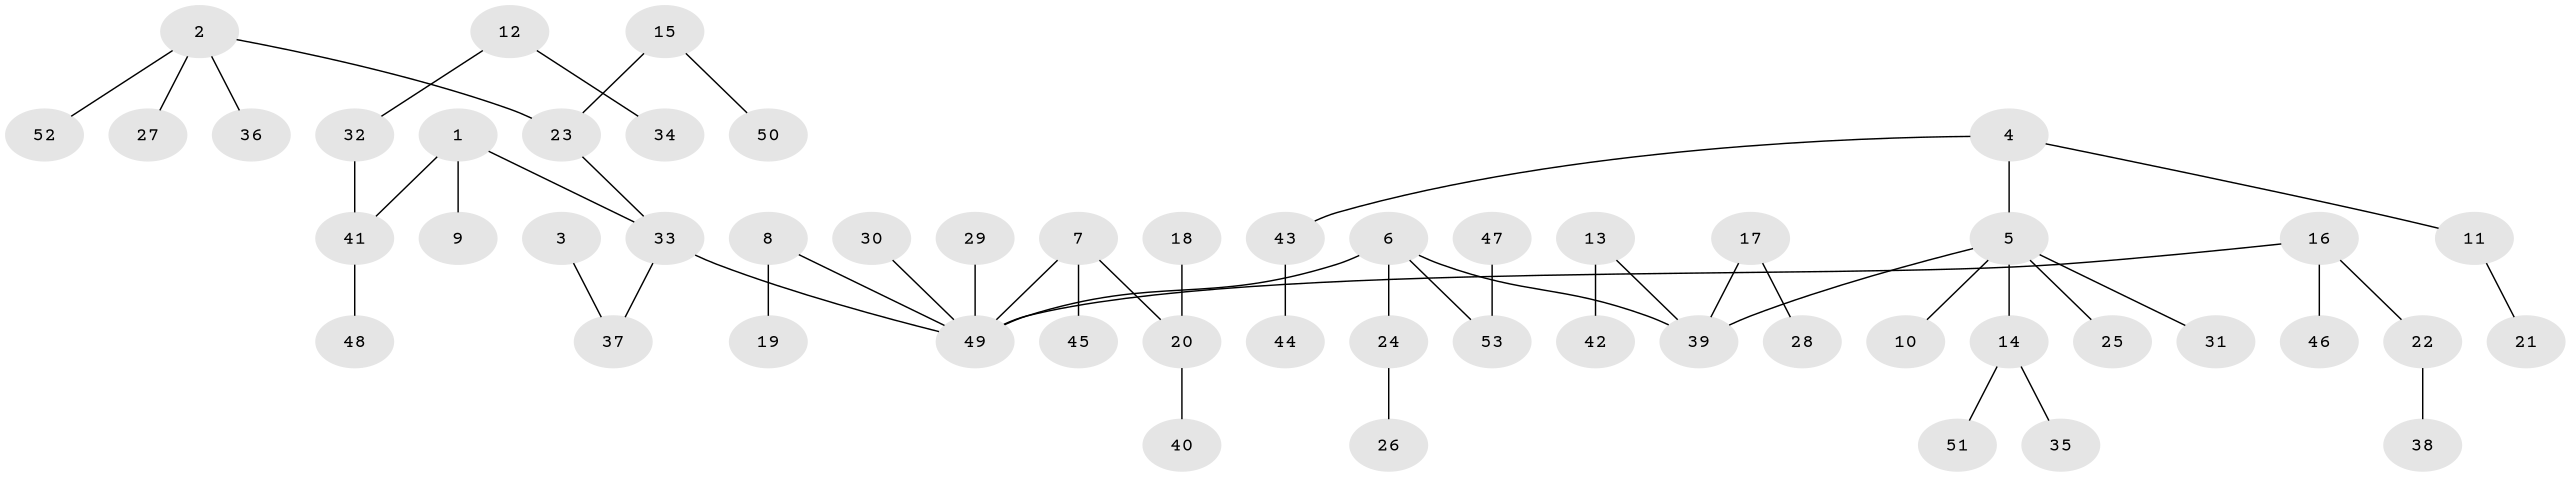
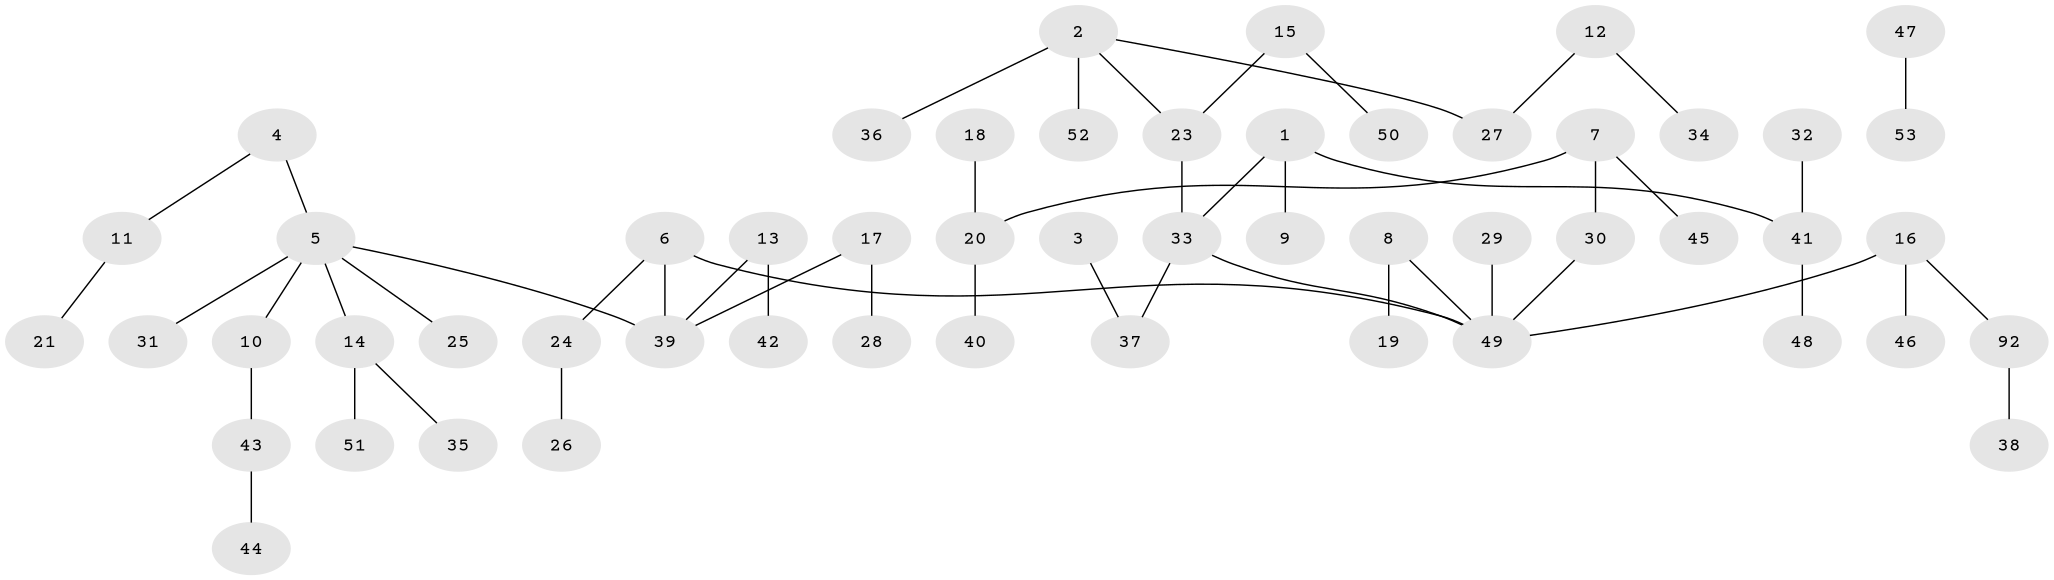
  graph {
    fontname="Courier Prime"
    node [color=gray90 fontname="Courier Prime" style=filled]
    edge [fontname="Courier Prime" weight=1.0]
    1
    9
    33
    41
    37
    49
    48
    2
    23
    27
    36
    52
    3
    4
    5
    11
    43
    10
    14
    25
    31
    39
    21
    44
    35
    51
    6
    24
    53
    26
    7
    20
    45
    40
    8
    19
    12
    34
    13
    42
    15
    50
    16
-   22
+   22 [label=92]
    46
    38
    17
    28
    18
    29
    30
    32
    47
    1 -- 9
    1 -- 33
    1 -- 41
    33 -- 37
    33 -- 49
    41 -- 48
    2 -- 23
    2 -- 27
    2 -- 36
    2 -- 52
    23 -- 33
    3 -- 37
    4 -- 5
    4 -- 11
-   4 -- 43
+   10 -- 43
    5 -- 10
    5 -- 14
    5 -- 25
    5 -- 31
    5 -- 39
    11 -- 21
    43 -- 44
    14 -- 35
    14 -- 51
    6 -- 49
    6 -- 39
    6 -- 24
-   6 -- 53
    24 -- 26
-   7 -- 49
+   7 -- 30
    7 -- 20
    7 -- 45
    20 -- 40
    8 -- 49
    8 -- 19
-   12 -- 32
+   12 -- 27
    12 -- 34
    13 -- 39
    13 -- 42
    15 -- 23
    15 -- 50
    16 -- 49
    16 -- 22
    16 -- 46
    22 -- 38
    17 -- 39
    17 -- 28
    18 -- 20
    29 -- 49
    30 -- 49
    32 -- 41
    47 -- 53
  }
